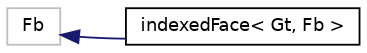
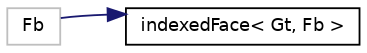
  digraph {
    rankdir=LR
    node [fontname=Helvetica fontsize=10 shape=record]
    n1 [color=grey75 height=0.2 label=Fb width=0.4]
    n2 [color=black height=0.2 label="indexedFace\< Gt, Fb \>" width=0.4]
-   n1 -> n2 [color=midnightblue dir=back fontname=Helvetica fontsize=10 labelfontname=Helvetica labelfontsize=10 style=solid]
+   n2 -> n1 [color=midnightblue dir=back fontname=Helvetica fontsize=10 labelfontname=Helvetica labelfontsize=10 style=solid]
  }
